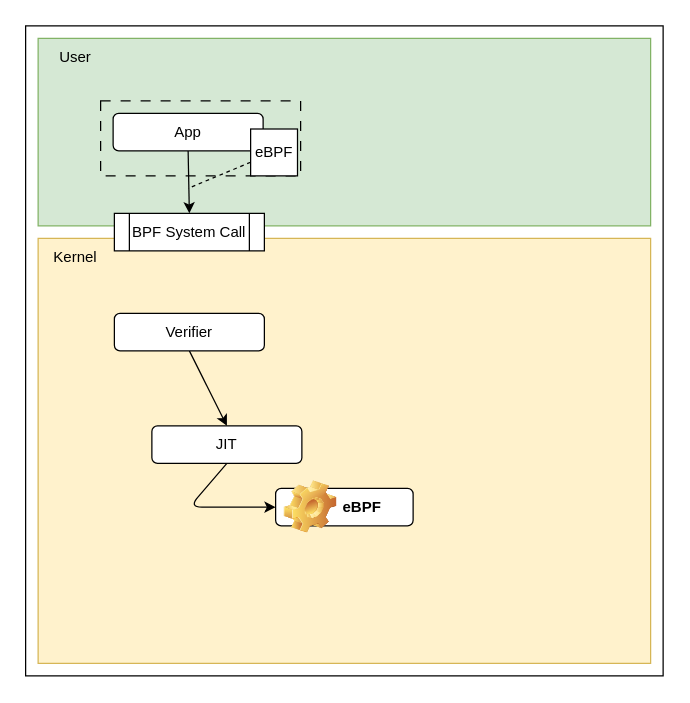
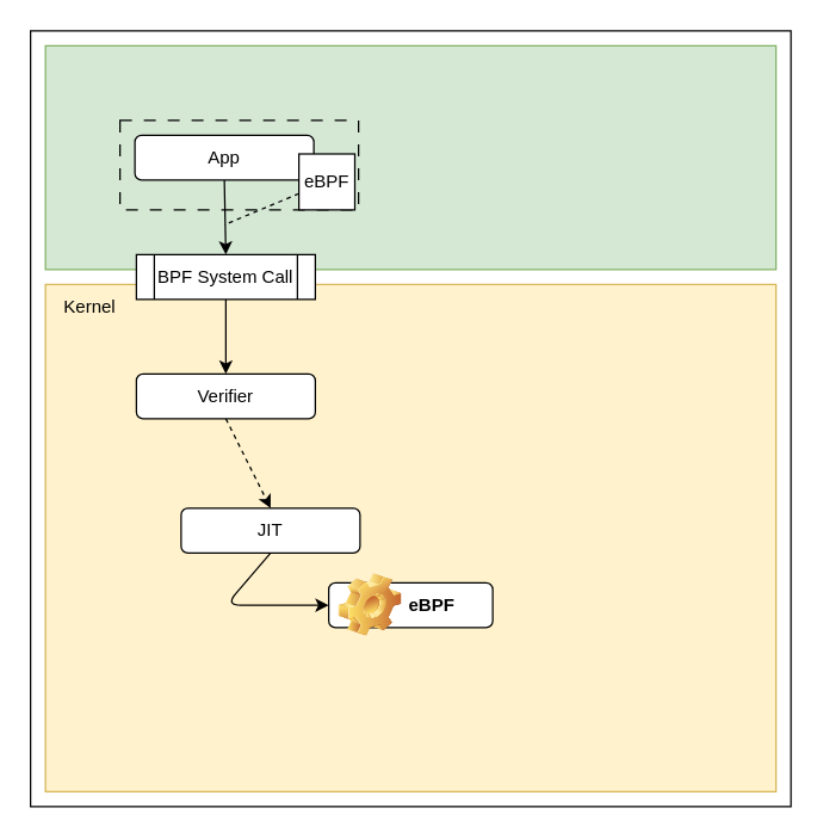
  <mxCell id="0" />
  <mxCell id="1" parent="0" />
  <mxCell id="2" value="" style="rounded=0;whiteSpace=wrap;html=1;" parent="1" vertex="1"><mxGeometry x="20" y="20" width="510" height="520" as="geometry" /></mxCell>
  <mxCell id="3" value="" style="rounded=0;whiteSpace=wrap;html=1;fillColor=#d5e8d4;strokeColor=#82b366;" parent="1" vertex="1"><mxGeometry x="30" y="30" width="490" height="150" as="geometry" /></mxCell>
  <mxCell id="4" value="" style="rounded=0;whiteSpace=wrap;html=1;fillColor=#fff2cc;strokeColor=#d6b656;" parent="1" vertex="1"><mxGeometry x="30" y="190" width="490" height="340" as="geometry" /></mxCell>
- <mxCell id="5" value="User" style="text;html=1;strokeColor=none;fillColor=none;align=center;verticalAlign=middle;whiteSpace=wrap;rounded=0;" parent="1" vertex="1"><mxGeometry x="30" y="30" width="60" height="30" as="geometry" /></mxCell>
  <mxCell id="6" value="Kernel" style="text;html=1;strokeColor=none;fillColor=none;align=center;verticalAlign=middle;whiteSpace=wrap;rounded=0;" parent="1" vertex="1"><mxGeometry x="30" y="190" width="60" height="30" as="geometry" /></mxCell>
  <mxCell id="7" value="" style="rounded=0;whiteSpace=wrap;html=1;fillColor=none;dashed=1;dashPattern=8 8;" parent="1" vertex="1"><mxGeometry x="80" y="80" width="160" height="60" as="geometry" /></mxCell>
  <mxCell id="8" style="edgeStyle=none;html=1;exitX=0.5;exitY=1;exitDx=0;exitDy=0;entryX=0.5;entryY=0;entryDx=0;entryDy=0;" parent="1" source="9" target="13" edge="1"><mxGeometry relative="1" as="geometry" /></mxCell>
  <mxCell id="9" value="App" style="rounded=1;whiteSpace=wrap;html=1;" parent="1" vertex="1"><mxGeometry x="90" y="90" width="120" height="30" as="geometry" /></mxCell>
  <mxCell id="10" style="edgeStyle=none;html=1;endArrow=none;endFill=0;dashed=1;" parent="1" source="11" edge="1"><mxGeometry relative="1" as="geometry"><mxPoint x="150" y="150" as="targetPoint" /></mxGeometry></mxCell>
  <mxCell id="11" value="eBPF" style="whiteSpace=wrap;html=1;aspect=fixed;" parent="1" vertex="1"><mxGeometry x="200" y="102.5" width="37.5" height="37.5" as="geometry" /></mxCell>
+ <mxCell id="12" style="edgeStyle=none;html=1;exitX=0.5;exitY=1;exitDx=0;exitDy=0;entryX=0.5;entryY=0;entryDx=0;entryDy=0;endArrow=classic;endFill=1;" parent="1" source="13" target="15" edge="1"><mxGeometry relative="1" as="geometry" /></mxCell>
  <mxCell id="13" value="BPF System Call" style="shape=process;whiteSpace=wrap;html=1;backgroundOutline=1;" parent="1" vertex="1"><mxGeometry x="91" y="170" width="120" height="30" as="geometry" /></mxCell>
- <mxCell id="14" style="edgeStyle=none;html=1;exitX=0.5;exitY=1;exitDx=0;exitDy=0;entryX=0.5;entryY=0;entryDx=0;entryDy=0;" parent="1" source="15" target="17" edge="1"><mxGeometry relative="1" as="geometry" /></mxCell>
+ <mxCell id="14" style="edgeStyle=none;html=1;exitX=0.5;exitY=1;exitDx=0;exitDy=0;entryX=0.5;entryY=0;entryDx=0;entryDy=0;dashed=1;" parent="1" source="15" target="17" edge="1"><mxGeometry relative="1" as="geometry" /></mxCell>
  <mxCell id="15" value="Verifier" style="rounded=1;whiteSpace=wrap;html=1;" parent="1" vertex="1"><mxGeometry x="91" y="250" width="120" height="30" as="geometry" /></mxCell>
  <mxCell id="16" style="edgeStyle=none;html=1;exitX=0.5;exitY=1;exitDx=0;exitDy=0;entryX=0;entryY=0.5;entryDx=0;entryDy=0;" edge="1" parent="1" source="17" target="18"><mxGeometry relative="1" as="geometry"><Array as="points"><mxPoint x="151" y="405" /></Array></mxGeometry></mxCell>
  <mxCell id="17" value="JIT" style="rounded=1;whiteSpace=wrap;html=1;" parent="1" vertex="1"><mxGeometry x="121" y="340" width="120" height="30" as="geometry" /></mxCell>
  <mxCell id="18" value="eBPF" style="label;whiteSpace=wrap;html=1;image=img/clipart/Gear_128x128.png" vertex="1" parent="1"><mxGeometry x="220" y="390" width="110" height="30" as="geometry" /></mxCell>
